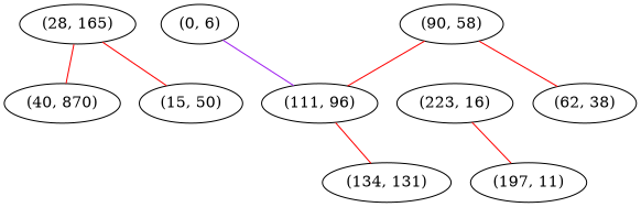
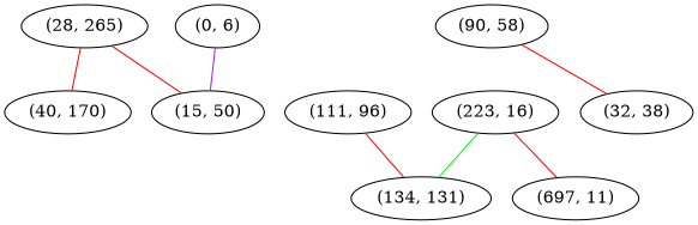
  graph {
    edge [color=red weight=1]
-   "(28, 165)"
-   "(40, 170)" [label="(40, 870)"]
+   "(28, 165)" [label="(28, 265)"]
+   "(40, 170)"
    "(15, 50)"
    n4 [label="(0, 6)"]
    "(90, 58)"
    "(111, 96)"
-   "(62, 38)"
+   "(62, 38)" [label="(32, 38)"]
    "(134, 131)"
    "(223, 16)"
-   "(197, 11)"
+   "(197, 11)" [label="(697, 11)"]
    "(28, 165)" -- "(40, 170)"
    "(28, 165)" -- "(15, 50)"
-   n4 -- "(111, 96)" [color=purple weight=4]
-   "(90, 58)" -- "(111, 96)"
+   n4 -- "(15, 50)" [color=purple weight=4]
    "(90, 58)" -- "(62, 38)"
    "(111, 96)" -- "(134, 131)"
+   "(223, 16)" -- "(134, 131)" [color=green weight=2]
    "(223, 16)" -- "(197, 11)"
  }
